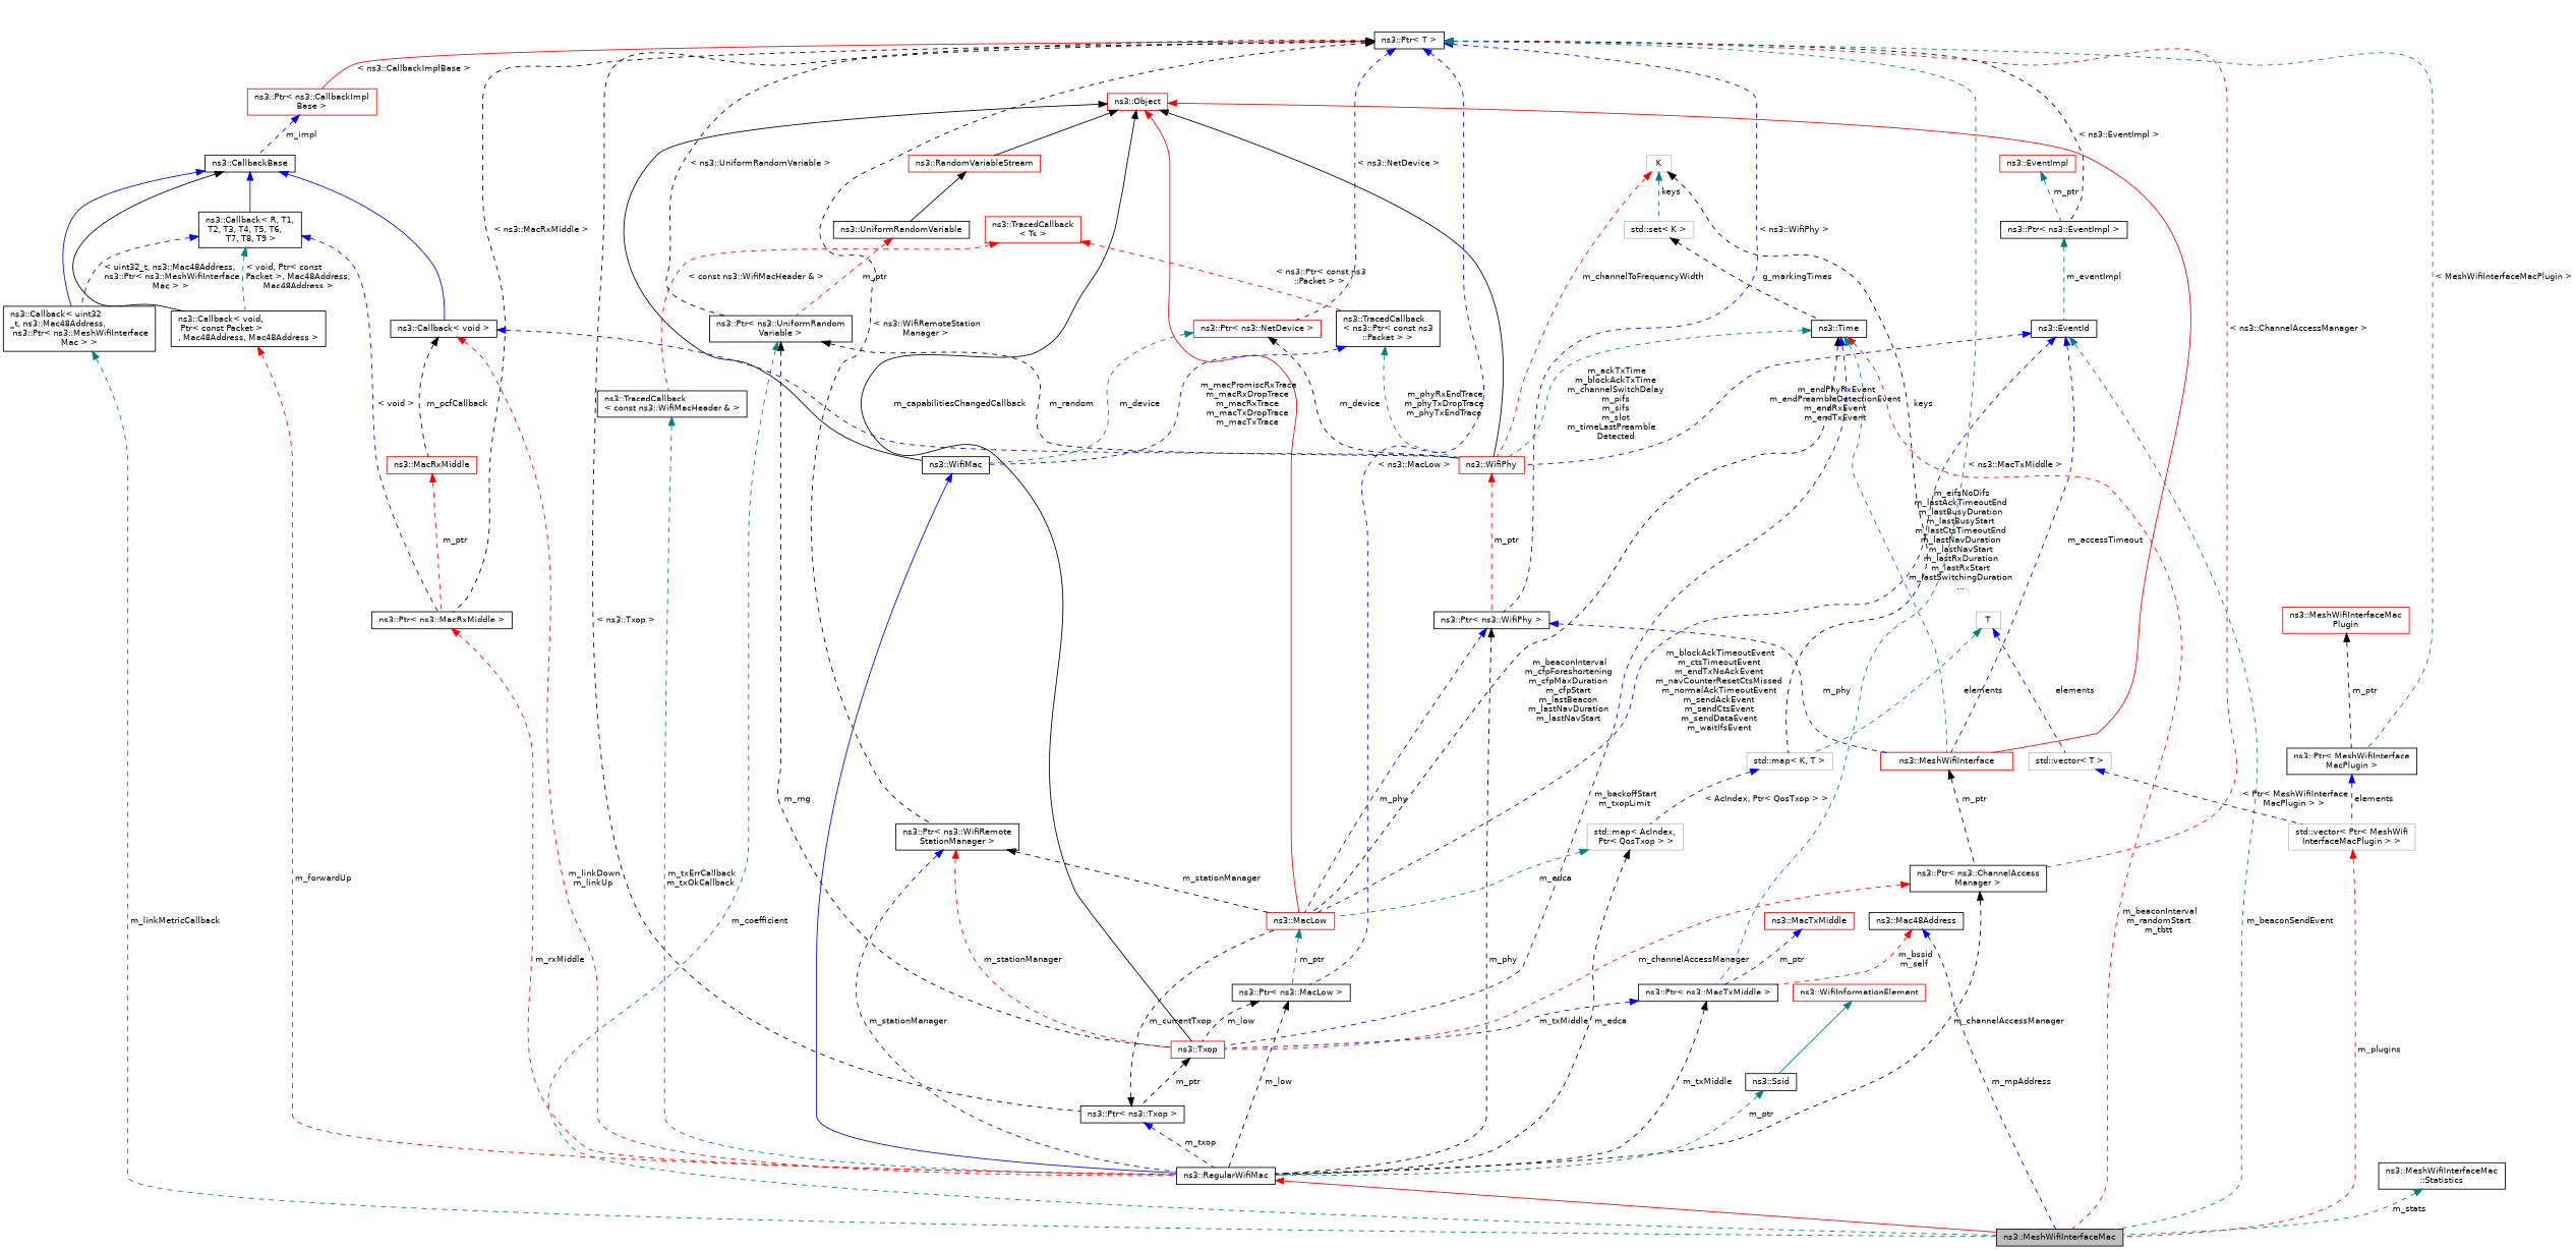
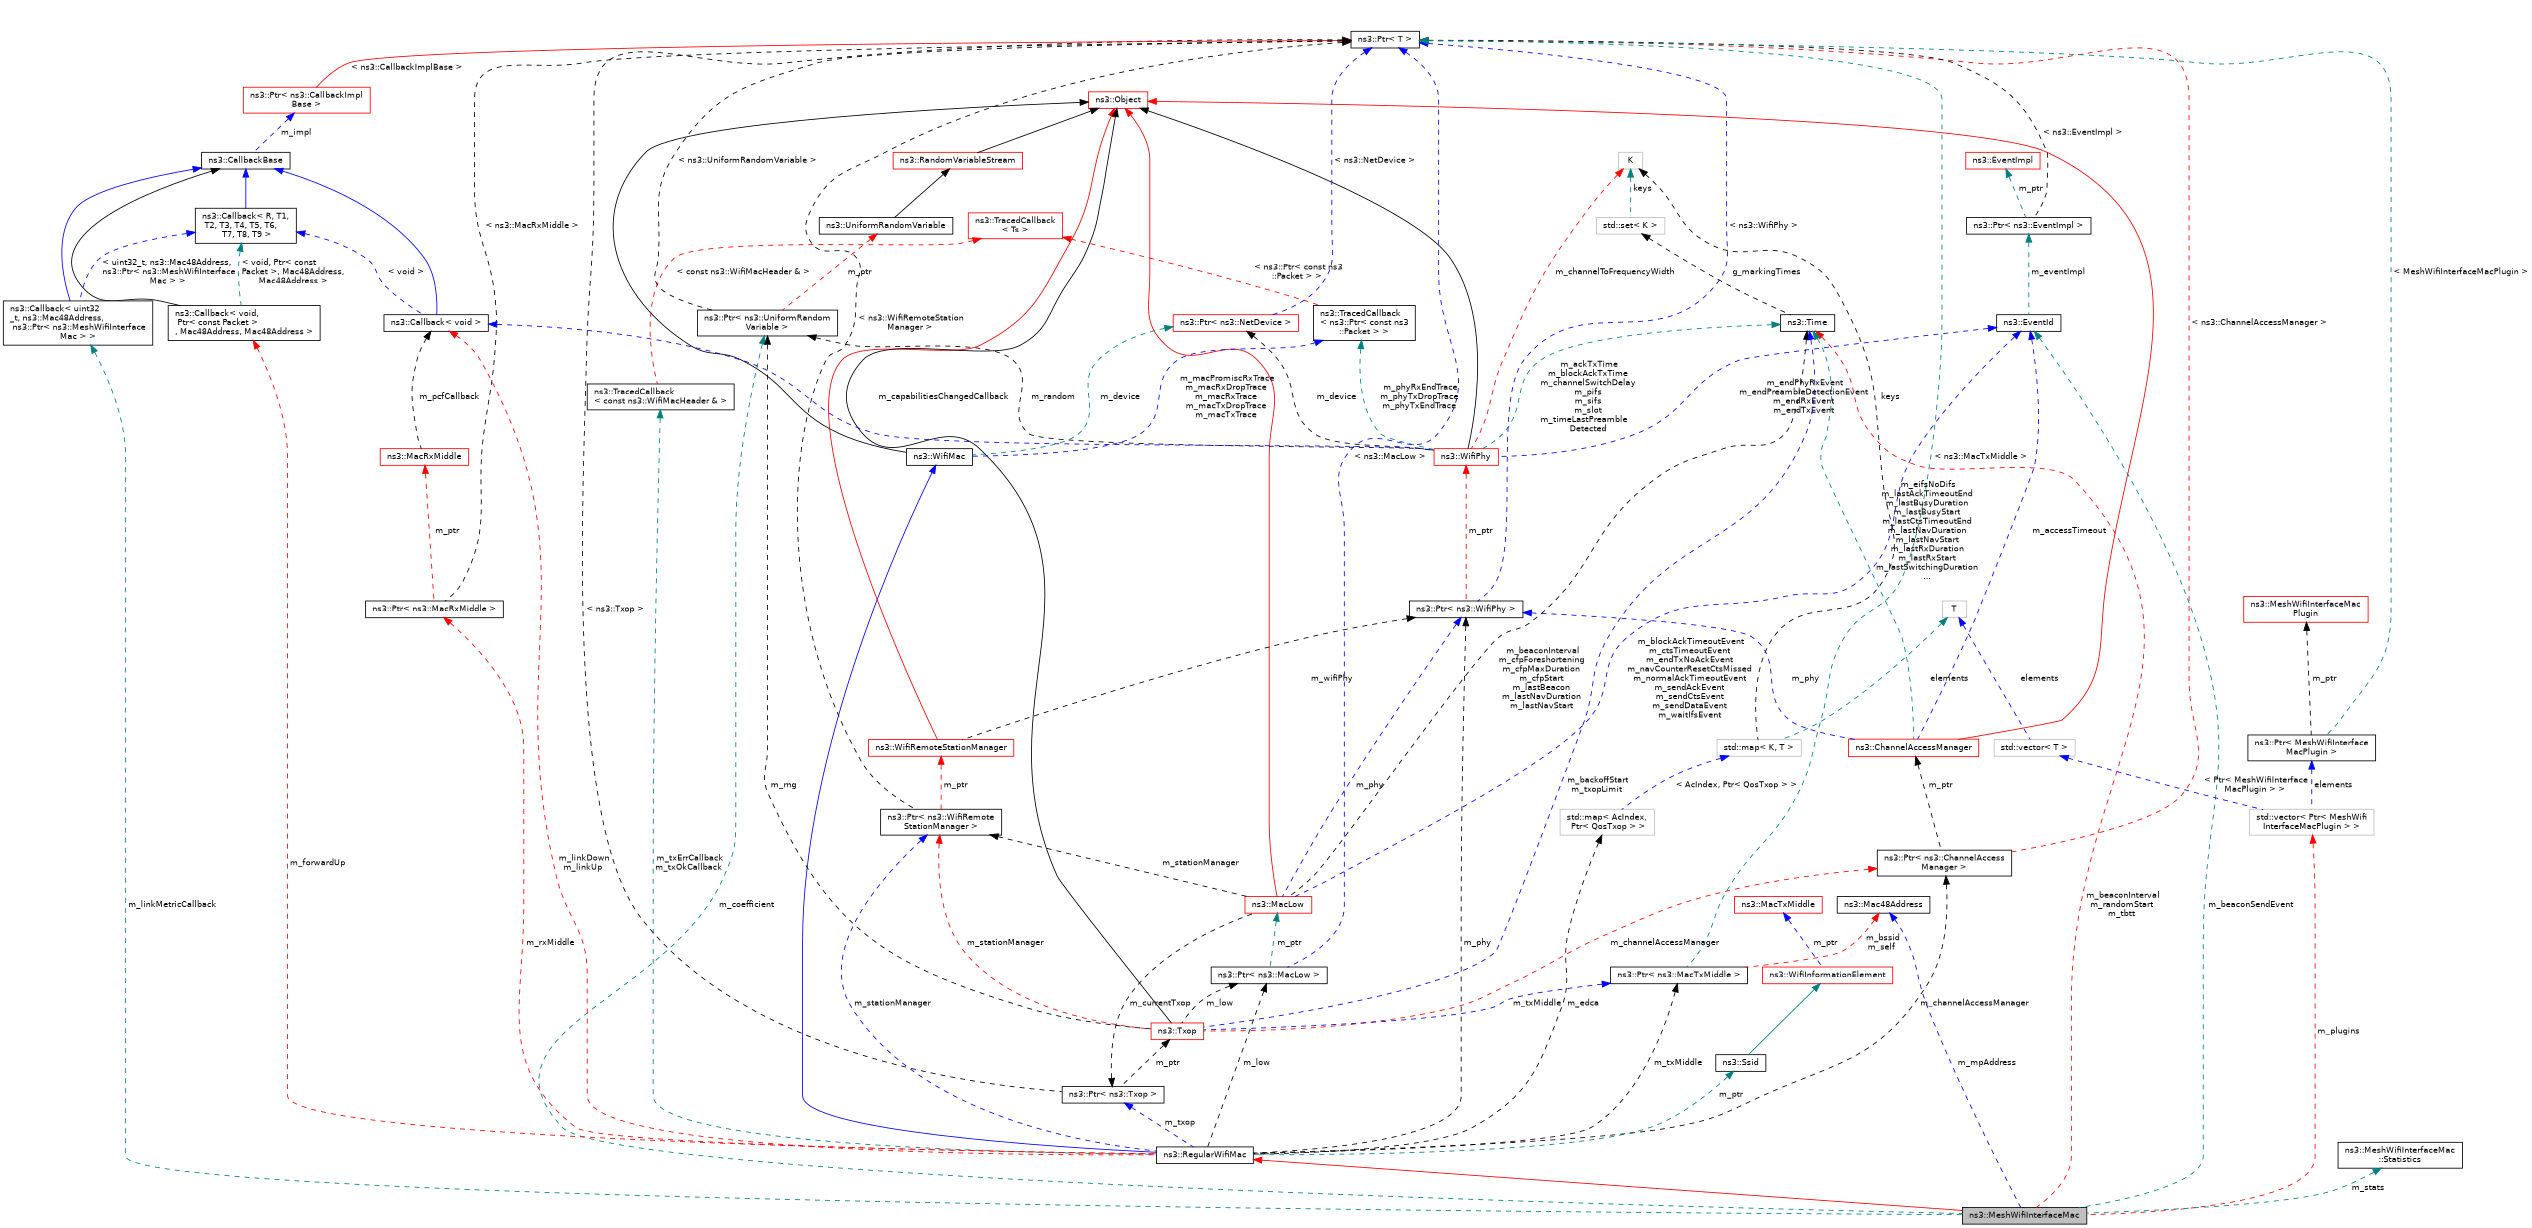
  digraph {
    node [color=black fillcolor=white fontname=Helvetica fontsize=10 shape=record style=filled]
    edge [color=black dir=back fontname=Helvetica fontsize=10 labelfontname=Helvetica labelfontsize=10 style=dashed]
    n1 [fillcolor=grey75 fontcolor=black height=0.2 label="ns3::MeshWifiInterfaceMac" width=0.4]
    n2 [height=0.2 label="ns3::RegularWifiMac" width=0.4]
    n3 [height=0.2 label="ns3::WifiMac" width=0.4]
    n4 [color=red height=0.2 label="ns3::Object" width=0.4]
    n5 [color=red height=0.2 label="ns3::MacLow" width=0.4]
+   n6 [color=red height=0.2 label="ns3::WifiRemoteStationManager" width=0.4]
    n7 [color=red height=0.2 label="ns3::WifiPhy" width=0.4]
    n8 [color=red height=0.2 label="ns3::RandomVariableStream" width=0.4]
    n9 [color=red height=0.2 label="ns3::Txop" width=0.4]
-   n10 [color=red height=0.2 label="ns3::MeshWifiInterface" width=0.4]
+   n10 [color=red height=0.2 label="ns3::ChannelAccessManager" width=0.4]
    n11 [height=0.2 label="ns3::Ptr\< ns3::MacLow \>" width=0.4]
    n12 [height=0.2 label="ns3::Ptr\< ns3::WifiRemote\lStationManager \>" width=0.4]
    n13 [height=0.2 label="ns3::Ptr\< ns3::WifiPhy \>" width=0.4]
    n14 [height=0.2 label="ns3::UniformRandomVariable" width=0.4]
    n15 [height=0.2 label="ns3::Ptr\< ns3::Txop \>" width=0.4]
    n16 [height=0.2 label="ns3::Ptr\< ns3::ChannelAccess\lManager \>" width=0.4]
    n17 [height=0.2 label="ns3::TracedCallback\l\< ns3::Ptr\< const ns3\l::Packet \> \>" width=0.4]
    n18 [color=red height=0.2 label="ns3::TracedCallback\l\< Ts \>" width=0.4]
    n19 [height=0.2 label="ns3::TracedCallback\l\< const ns3::WifiMacHeader & \>" width=0.4]
    n20 [color=red height=0.2 label="ns3::Ptr\< ns3::NetDevice \>" width=0.4]
    n21 [height=0.2 label="ns3::Ptr\< T \>" width=0.4]
    n22 [height=0.2 label="ns3::Ptr\< ns3::EventImpl \>" width=0.4]
    n23 [color=red height=0.2 label="ns3::Ptr\< ns3::CallbackImpl\lBase \>" width=0.4]
    n24 [height=0.2 label="ns3::Ptr\< ns3::UniformRandom\lVariable \>" width=0.4]
    n25 [height=0.2 label="ns3::Ptr\< ns3::MacTxMiddle \>" width=0.4]
    n26 [height=0.2 label="ns3::Ptr\< ns3::MacRxMiddle \>" width=0.4]
    n27 [height=0.2 label="ns3::Ptr\< MeshWifiInterface\lMacPlugin \>" width=0.4]
    n28 [height=0.2 label="ns3::EventId" width=0.4]
    n29 [height=0.2 label="ns3::CallbackBase" width=0.4]
    n30 [color=grey75 height=0.2 label="std::vector\< Ptr\< MeshWifi\lInterfaceMacPlugin \> \>" width=0.4]
    n31 [height=0.2 label="ns3::Mac48Address" width=0.4]
    n32 [color=grey75 height=0.2 label="std::map\< K, T \>" width=0.4]
    n33 [color=grey75 height=0.2 label="std::map\< AcIndex,\l Ptr\< QosTxop \> \>" width=0.4]
    n34 [color=grey75 height=0.2 label=K width=0.4]
    n35 [color=grey75 height=0.2 label="std::set\< K \>" width=0.4]
    n36 [height=0.2 label="ns3::Time" width=0.4]
    n37 [color=grey75 height=0.2 label=T width=0.4]
    n38 [color=grey75 height=0.2 label="std::vector\< T \>" width=0.4]
    n39 [color=red height=0.2 label="ns3::EventImpl" width=0.4]
    n40 [height=0.2 label="ns3::Callback\< void \>" width=0.4]
    n41 [color=red height=0.2 label="ns3::MacRxMiddle" width=0.4]
    n42 [height=0.2 label="ns3::Callback\< R, T1,\l T2, T3, T4, T5, T6,\l T7, T8, T9 \>" width=0.4]
    n43 [height=0.2 label="ns3::Callback\< void,\l Ptr\< const Packet \>\l, Mac48Address, Mac48Address \>" width=0.4]
    n44 [height=0.2 label="ns3::Callback\< uint32\l_t, ns3::Mac48Address,\l ns3::Ptr\< ns3::MeshWifiInterface\lMac \> \>" width=0.4]
    n45 [color=red height=0.2 label="ns3::MacTxMiddle" width=0.4]
    n46 [height=0.2 label="ns3::Ssid" width=0.4]
    n47 [color=red height=0.2 label="ns3::WifiInformationElement" width=0.4]
    n48 [height=0.2 label="ns3::MeshWifiInterfaceMac\l::Statistics" width=0.4]
    n49 [color=red height=0.2 label="ns3::MeshWifiInterfaceMac\lPlugin" width=0.4]
    n2 -> n1 [color=red style=solid]
    n3 -> n2 [color=blue style=solid]
    n4 -> n3 [style=solid]
    n4 -> n5 [color=red style=solid]
+   n4 -> n6 [color=red style=solid]
    n4 -> n7 [style=solid]
    n4 -> n8 [style=solid]
    n4 -> n9 [style=solid]
    n4 -> n10 [color=red style=solid]
    n5 -> n11 [color=teal label=" m_ptr"]
+   n6 -> n12 [color=red label=" m_ptr"]
    n7 -> n13 [color=red label=" m_ptr"]
    n8 -> n14 [style=solid]
    n9 -> n15 [label=" m_ptr"]
    n10 -> n16 [label=" m_ptr"]
    n11 -> n2 [label=" m_low"]
    n11 -> n9 [label=" m_low"]
    n12 -> n2 [color=blue label=" m_stationManager"]
    n12 -> n5 [label=" m_stationManager"]
    n12 -> n9 [color=red label=" m_stationManager"]
    n13 -> n2 [label=" m_phy"]
    n13 -> n5 [color=blue label=" m_phy"]
+   n13 -> n6 [label=" m_wifiPhy"]
    n13 -> n10 [color=blue label=" m_phy"]
    n14 -> n24 [color=red label=" m_ptr"]
    n15 -> n2 [color=blue label=" m_txop"]
    n15 -> n5 [label=" m_currentTxop"]
    n16 -> n2 [label=" m_channelAccessManager"]
    n16 -> n9 [color=red label=" m_channelAccessManager"]
    n17 -> n3 [color=blue label=" m_macPromiscRxTrace\nm_macRxDropTrace\nm_macRxTrace\nm_macTxDropTrace\nm_macTxTrace"]
    n17 -> n7 [color=teal label=" m_phyRxEndTrace\nm_phyTxDropTrace\nm_phyTxEndTrace"]
    n18 -> n17 [color=red label=" \< ns3::Ptr\< const ns3\l::Packet \> \>"]
    n18 -> n19 [color=red label=" \< const ns3::WifiMacHeader & \>"]
    n19 -> n2 [color=teal label=" m_txErrCallback\nm_txOkCallback"]
    n20 -> n3 [color=teal label=" m_device"]
    n20 -> n7 [label=" m_device"]
    n21 -> n11 [color=blue label=" \< ns3::MacLow \>"]
    n21 -> n12 [label=" \< ns3::WifiRemoteStation\lManager \>"]
    n21 -> n13 [color=blue label=" \< ns3::WifiPhy \>"]
    n21 -> n15 [label=" \< ns3::Txop \>"]
    n21 -> n16 [color=red label=" \< ns3::ChannelAccessManager \>"]
    n21 -> n20 [color=blue label=" \< ns3::NetDevice \>"]
    n21 -> n22 [label=" \< ns3::EventImpl \>"]
    n21 -> n23 [color=red label=" \< ns3::CallbackImplBase \>" style=solid]
    n21 -> n24 [label=" \< ns3::UniformRandomVariable \>"]
    n21 -> n25 [color=teal label=" \< ns3::MacTxMiddle \>"]
    n21 -> n26 [label=" \< ns3::MacRxMiddle \>"]
    n21 -> n27 [color=teal label=" \< MeshWifiInterfaceMacPlugin \>"]
    n22 -> n28 [color=teal label=" m_eventImpl"]
    n23 -> n29 [color=blue label=" m_impl"]
    n24 -> n1 [color=teal label=" m_coefficient"]
    n24 -> n7 [label=" m_random"]
    n24 -> n9 [label=" m_rng"]
    n25 -> n2 [label=" m_txMiddle"]
    n25 -> n9 [color=blue label=" m_txMiddle"]
    n26 -> n2 [color=red label=" m_rxMiddle"]
    n27 -> n30 [color=blue label=" elements"]
    n28 -> n1 [color=teal label=" m_beaconSendEvent"]
    n28 -> n5 [color=blue label=" m_blockAckTimeoutEvent\nm_ctsTimeoutEvent\nm_endTxNoAckEvent\nm_navCounterResetCtsMissed\nm_normalAckTimeoutEvent\nm_sendAckEvent\nm_sendCtsEvent\nm_sendDataEvent\nm_waitIfsEvent"]
    n28 -> n7 [color=blue label=" m_endPhyRxEvent\nm_endPreambleDetectionEvent\nm_endRxEvent\nm_endTxEvent"]
    n28 -> n10 [color=blue label=" m_accessTimeout"]
    n29 -> n40 [color=blue style=solid]
    n29 -> n42 [color=blue style=solid]
    n29 -> n43 [style=solid]
    n29 -> n44 [color=blue style=solid]
    n30 -> n1 [color=red label=" m_plugins"]
    n31 -> n1 [color=blue label=" m_mpAddress"]
    n31 -> n25 [color=red label=" m_bssid\nm_self"]
    n32 -> n33 [color=blue label=" \< AcIndex, Ptr\< QosTxop \> \>"]
    n33 -> n2 [label=" m_edca"]
-   n33 -> n5 [color=teal label=" m_edca"]
    n34 -> n7 [color=red label=" m_channelToFrequencyWidth"]
    n34 -> n32 [label=" keys"]
    n34 -> n35 [color=teal label=" keys"]
    n35 -> n36 [label=" g_markingTimes"]
    n36 -> n1 [color=red label=" m_beaconInterval\nm_randomStart\nm_tbtt"]
    n36 -> n5 [label=" m_beaconInterval\nm_cfpForeshortening\nm_cfpMaxDuration\nm_cfpStart\nm_lastBeacon\nm_lastNavDuration\nm_lastNavStart"]
    n36 -> n7 [color=teal label=" m_ackTxTime\nm_blockAckTxTime\nm_channelSwitchDelay\nm_pifs\nm_sifs\nm_slot\nm_timeLastPreamble\lDetected"]
    n36 -> n9 [color=blue label=" m_backoffStart\nm_txopLimit"]
    n36 -> n10 [color=teal label=" m_eifsNoDifs\nm_lastAckTimeoutEnd\nm_lastBusyDuration\nm_lastBusyStart\nm_lastCtsTimeoutEnd\nm_lastNavDuration\nm_lastNavStart\nm_lastRxDuration\nm_lastRxStart\nm_lastSwitchingDuration\n..."]
    n37 -> n32 [color=teal label=" elements"]
    n37 -> n38 [color=blue label=" elements"]
    n38 -> n30 [color=blue label=" \< Ptr\< MeshWifiInterface\lMacPlugin \> \>"]
    n39 -> n22 [color=teal label=" m_ptr"]
    n40 -> n2 [color=red label=" m_linkDown\nm_linkUp"]
    n40 -> n7 [color=blue label=" m_capabilitiesChangedCallback"]
    n40 -> n41 [label=" m_pcfCallback"]
    n41 -> n26 [color=red label=" m_ptr"]
-   n42 -> n26 [color=blue label=" \< void \>"]
+   n42 -> n40 [color=blue label=" \< void \>"]
    n42 -> n43 [color=teal label=" \< void, Ptr\< const\l Packet \>, Mac48Address,\l Mac48Address \>"]
    n42 -> n44 [color=blue label=" \< uint32_t, ns3::Mac48Address,\l ns3::Ptr\< ns3::MeshWifiInterface\lMac \> \>"]
    n43 -> n2 [color=red label=" m_forwardUp"]
    n44 -> n1 [color=teal label=" m_linkMetricCallback"]
-   n45 -> n25 [color=blue label=" m_ptr"]
+   n45 -> n47 [color=blue label=" m_ptr"]
    n46 -> n2 [color=teal label=" m_ptr"]
    n47 -> n46 [color=teal style=solid]
    n48 -> n1 [color=teal label=" m_stats"]
    n49 -> n27 [label=" m_ptr"]
  }
